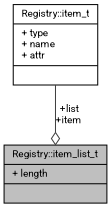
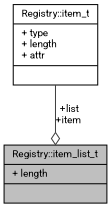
  digraph {
    fontname=Roboto
    node [color=black fontname=Roboto fontsize=10 shape=record style=filled]
    n1 [fillcolor=grey75 fontcolor=black height=0.2 label="{Registry::item_list_t\n|+ length\l|}" width=0.4]
-   n2 [fillcolor=white height=0.2 label="{Registry::item_t\n|+ type\l+ name\l+ attr\l|}" width=0.4]
+   n2 [fillcolor=white height=0.2 label="{Registry::item_t\n|+ type\l+ length\l+ attr\l|}" width=0.4]
    n2 -> n1 [arrowhead=odiamond color=grey25 fontname=Roboto fontsize=10 label=" +list\n+item" labelfontname=Helvetica labelfontsize=10 style=solid]
  }
